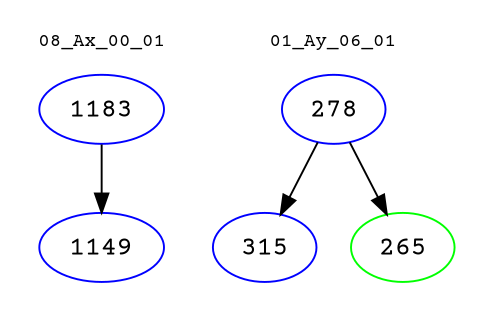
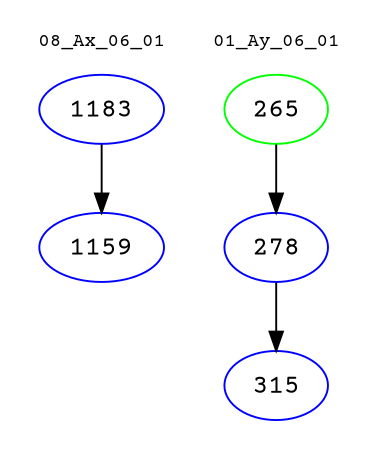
  digraph {
    fontname="Courier Prime"
    node [color=blue fontname="Courier Prime"]
    edge [color=black fontname="Courier Prime"]
    n1 [label=1183]
-   n2 [label=1149]
+   n2 [label=1159]
    n3 [label=278]
    n4 [label=315]
    n5 [color=green label=265]
    subgraph cluster_1 {
      color=white
      fontsize=10
-     label="08_Ax_00_01"
+     label="08_Ax_06_01"
      n1
      n2
    }
    subgraph cluster_2 {
      color=white
      fontsize=10
      label="01_Ay_06_01"
      n3
      n4
      n5
    }
    n1 -> n2
    n3 -> n4
-   n3 -> n5
+   n5 -> n3
  }
